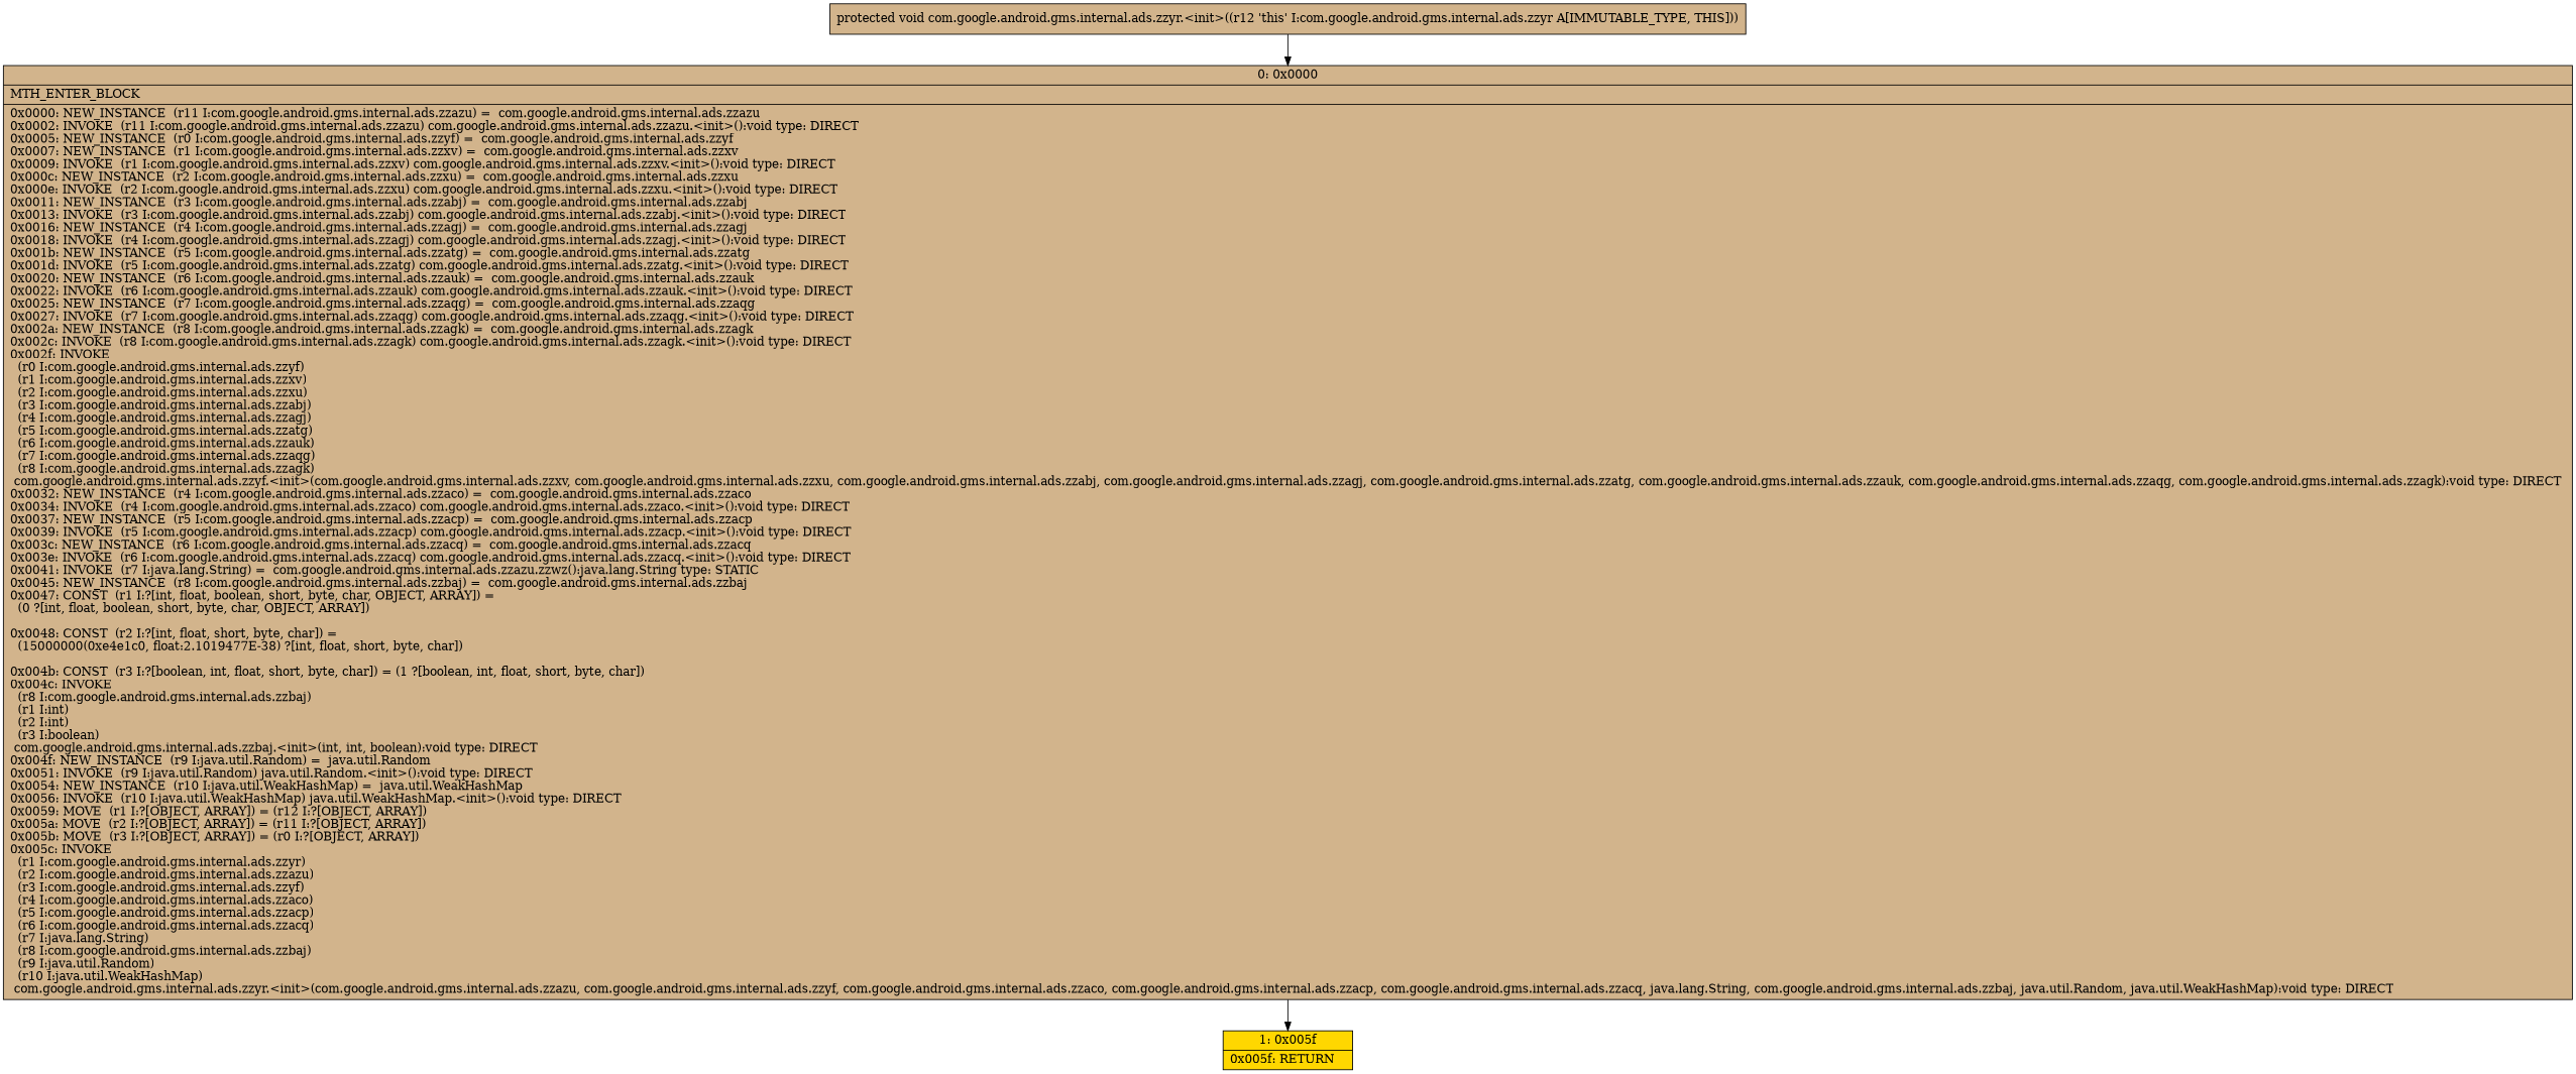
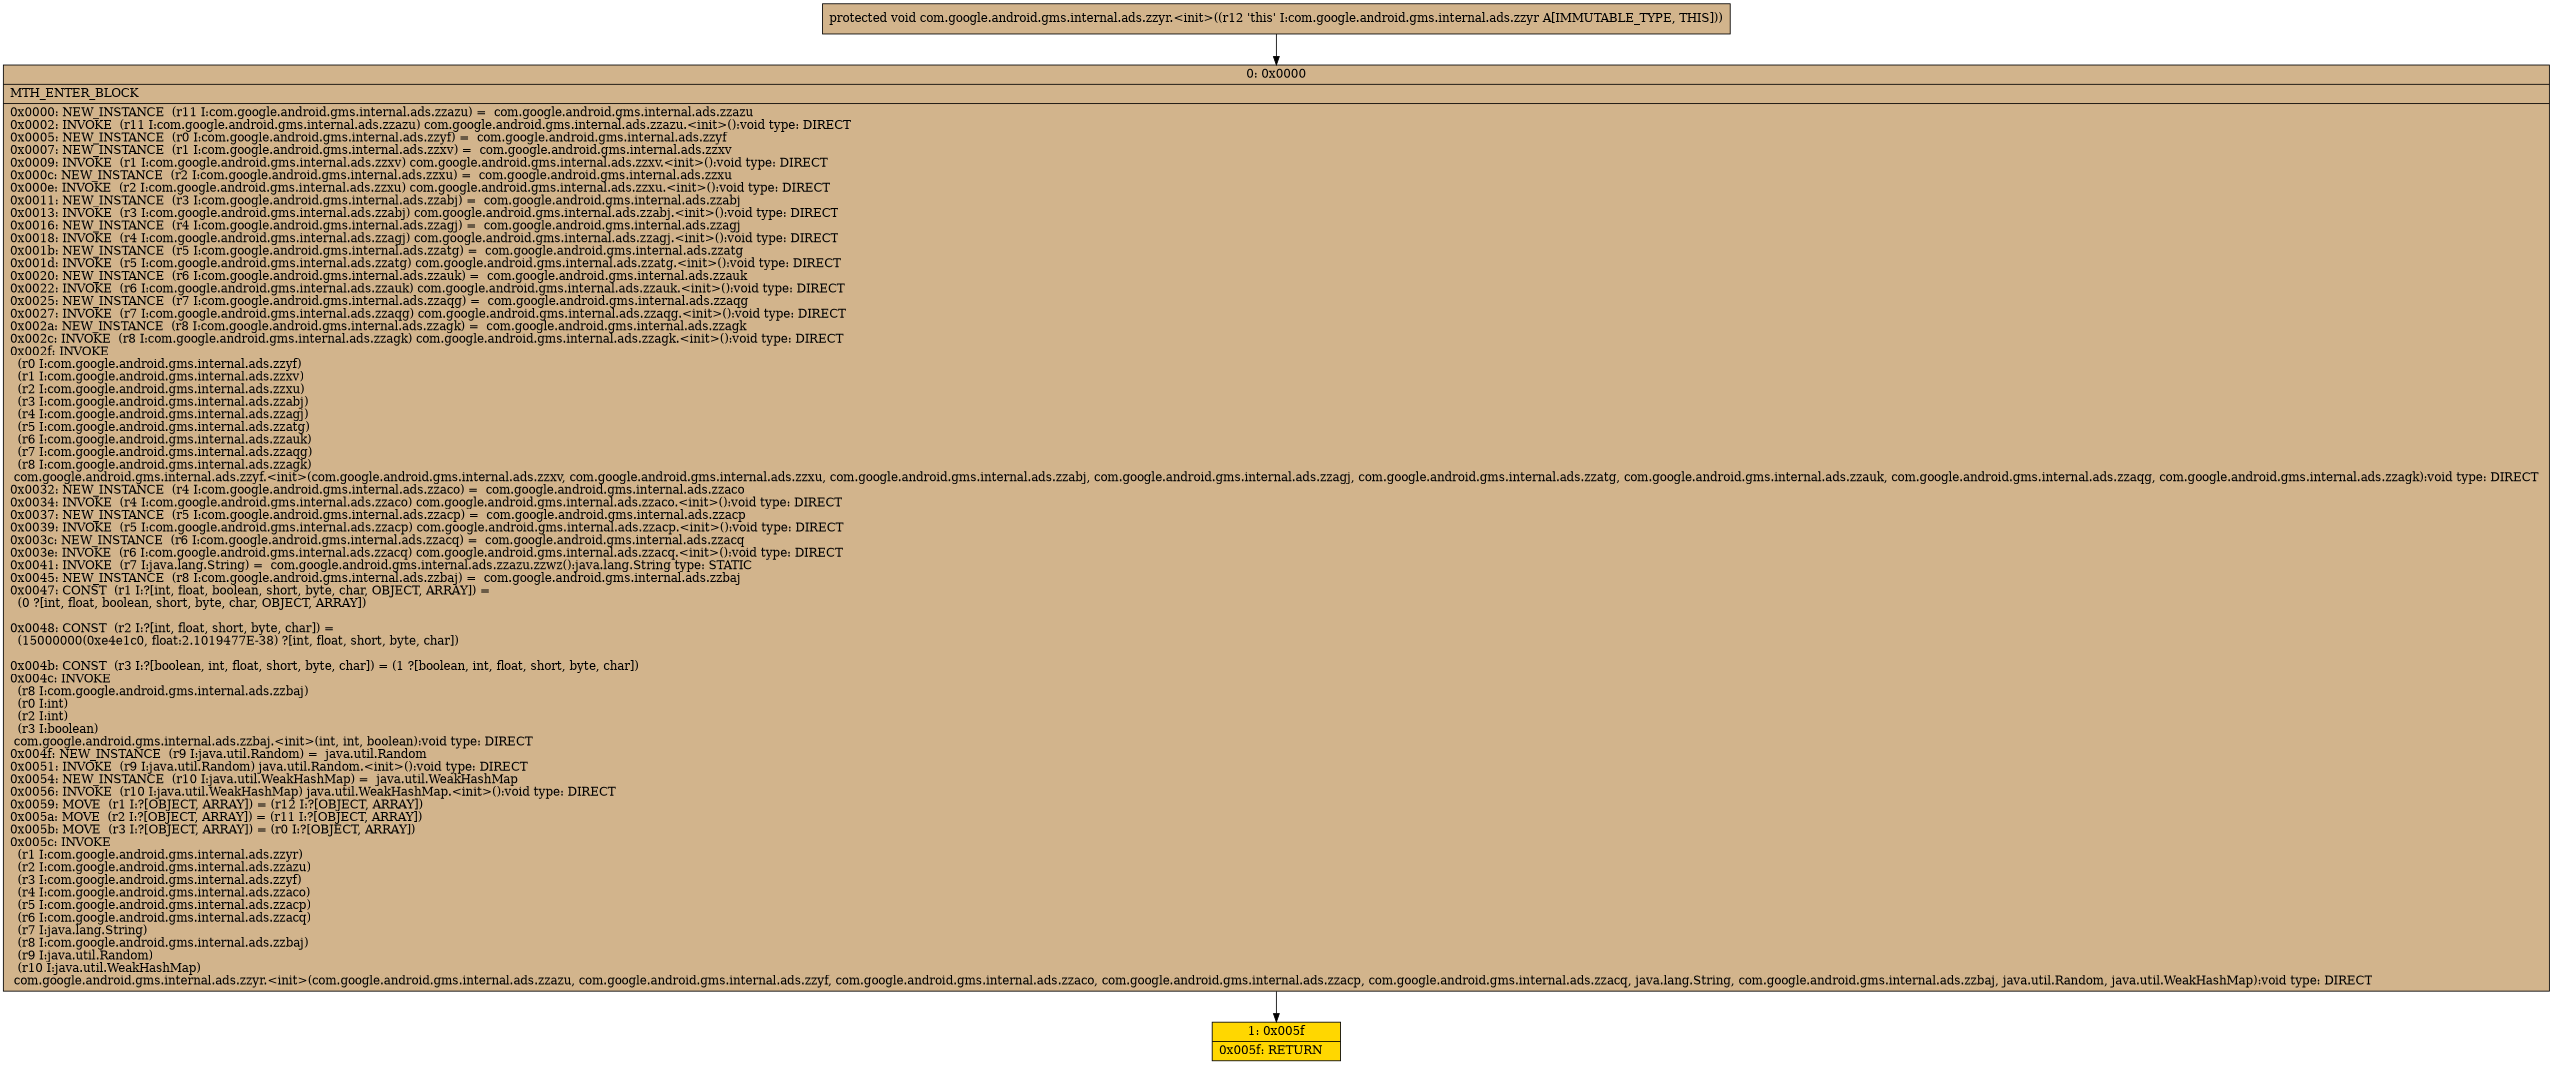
  digraph {
    fontname="DejaVu Serif"
    node [shape=record style=filled fillcolor=tan fontname="DejaVu Serif"]
    edge [fontname="DejaVu Serif"]
-   n1 [label="{0\:\ 0x0000|MTH_ENTER_BLOCK\l|0x0000: NEW_INSTANCE  (r11 I:com.google.android.gms.internal.ads.zzazu) =  com.google.android.gms.internal.ads.zzazu \l0x0002: INVOKE  (r11 I:com.google.android.gms.internal.ads.zzazu) com.google.android.gms.internal.ads.zzazu.\<init\>():void type: DIRECT \l0x0005: NEW_INSTANCE  (r0 I:com.google.android.gms.internal.ads.zzyf) =  com.google.android.gms.internal.ads.zzyf \l0x0007: NEW_INSTANCE  (r1 I:com.google.android.gms.internal.ads.zzxv) =  com.google.android.gms.internal.ads.zzxv \l0x0009: INVOKE  (r1 I:com.google.android.gms.internal.ads.zzxv) com.google.android.gms.internal.ads.zzxv.\<init\>():void type: DIRECT \l0x000c: NEW_INSTANCE  (r2 I:com.google.android.gms.internal.ads.zzxu) =  com.google.android.gms.internal.ads.zzxu \l0x000e: INVOKE  (r2 I:com.google.android.gms.internal.ads.zzxu) com.google.android.gms.internal.ads.zzxu.\<init\>():void type: DIRECT \l0x0011: NEW_INSTANCE  (r3 I:com.google.android.gms.internal.ads.zzabj) =  com.google.android.gms.internal.ads.zzabj \l0x0013: INVOKE  (r3 I:com.google.android.gms.internal.ads.zzabj) com.google.android.gms.internal.ads.zzabj.\<init\>():void type: DIRECT \l0x0016: NEW_INSTANCE  (r4 I:com.google.android.gms.internal.ads.zzagj) =  com.google.android.gms.internal.ads.zzagj \l0x0018: INVOKE  (r4 I:com.google.android.gms.internal.ads.zzagj) com.google.android.gms.internal.ads.zzagj.\<init\>():void type: DIRECT \l0x001b: NEW_INSTANCE  (r5 I:com.google.android.gms.internal.ads.zzatg) =  com.google.android.gms.internal.ads.zzatg \l0x001d: INVOKE  (r5 I:com.google.android.gms.internal.ads.zzatg) com.google.android.gms.internal.ads.zzatg.\<init\>():void type: DIRECT \l0x0020: NEW_INSTANCE  (r6 I:com.google.android.gms.internal.ads.zzauk) =  com.google.android.gms.internal.ads.zzauk \l0x0022: INVOKE  (r6 I:com.google.android.gms.internal.ads.zzauk) com.google.android.gms.internal.ads.zzauk.\<init\>():void type: DIRECT \l0x0025: NEW_INSTANCE  (r7 I:com.google.android.gms.internal.ads.zzaqg) =  com.google.android.gms.internal.ads.zzaqg \l0x0027: INVOKE  (r7 I:com.google.android.gms.internal.ads.zzaqg) com.google.android.gms.internal.ads.zzaqg.\<init\>():void type: DIRECT \l0x002a: NEW_INSTANCE  (r8 I:com.google.android.gms.internal.ads.zzagk) =  com.google.android.gms.internal.ads.zzagk \l0x002c: INVOKE  (r8 I:com.google.android.gms.internal.ads.zzagk) com.google.android.gms.internal.ads.zzagk.\<init\>():void type: DIRECT \l0x002f: INVOKE  \l  (r0 I:com.google.android.gms.internal.ads.zzyf)\l  (r1 I:com.google.android.gms.internal.ads.zzxv)\l  (r2 I:com.google.android.gms.internal.ads.zzxu)\l  (r3 I:com.google.android.gms.internal.ads.zzabj)\l  (r4 I:com.google.android.gms.internal.ads.zzagj)\l  (r5 I:com.google.android.gms.internal.ads.zzatg)\l  (r6 I:com.google.android.gms.internal.ads.zzauk)\l  (r7 I:com.google.android.gms.internal.ads.zzaqg)\l  (r8 I:com.google.android.gms.internal.ads.zzagk)\l com.google.android.gms.internal.ads.zzyf.\<init\>(com.google.android.gms.internal.ads.zzxv, com.google.android.gms.internal.ads.zzxu, com.google.android.gms.internal.ads.zzabj, com.google.android.gms.internal.ads.zzagj, com.google.android.gms.internal.ads.zzatg, com.google.android.gms.internal.ads.zzauk, com.google.android.gms.internal.ads.zzaqg, com.google.android.gms.internal.ads.zzagk):void type: DIRECT \l0x0032: NEW_INSTANCE  (r4 I:com.google.android.gms.internal.ads.zzaco) =  com.google.android.gms.internal.ads.zzaco \l0x0034: INVOKE  (r4 I:com.google.android.gms.internal.ads.zzaco) com.google.android.gms.internal.ads.zzaco.\<init\>():void type: DIRECT \l0x0037: NEW_INSTANCE  (r5 I:com.google.android.gms.internal.ads.zzacp) =  com.google.android.gms.internal.ads.zzacp \l0x0039: INVOKE  (r5 I:com.google.android.gms.internal.ads.zzacp) com.google.android.gms.internal.ads.zzacp.\<init\>():void type: DIRECT \l0x003c: NEW_INSTANCE  (r6 I:com.google.android.gms.internal.ads.zzacq) =  com.google.android.gms.internal.ads.zzacq \l0x003e: INVOKE  (r6 I:com.google.android.gms.internal.ads.zzacq) com.google.android.gms.internal.ads.zzacq.\<init\>():void type: DIRECT \l0x0041: INVOKE  (r7 I:java.lang.String) =  com.google.android.gms.internal.ads.zzazu.zzwz():java.lang.String type: STATIC \l0x0045: NEW_INSTANCE  (r8 I:com.google.android.gms.internal.ads.zzbaj) =  com.google.android.gms.internal.ads.zzbaj \l0x0047: CONST  (r1 I:?[int, float, boolean, short, byte, char, OBJECT, ARRAY]) = \l  (0 ?[int, float, boolean, short, byte, char, OBJECT, ARRAY])\l \l0x0048: CONST  (r2 I:?[int, float, short, byte, char]) = \l  (15000000(0xe4e1c0, float:2.1019477E\-38) ?[int, float, short, byte, char])\l \l0x004b: CONST  (r3 I:?[boolean, int, float, short, byte, char]) = (1 ?[boolean, int, float, short, byte, char]) \l0x004c: INVOKE  \l  (r8 I:com.google.android.gms.internal.ads.zzbaj)\l  (r1 I:int)\l  (r2 I:int)\l  (r3 I:boolean)\l com.google.android.gms.internal.ads.zzbaj.\<init\>(int, int, boolean):void type: DIRECT \l0x004f: NEW_INSTANCE  (r9 I:java.util.Random) =  java.util.Random \l0x0051: INVOKE  (r9 I:java.util.Random) java.util.Random.\<init\>():void type: DIRECT \l0x0054: NEW_INSTANCE  (r10 I:java.util.WeakHashMap) =  java.util.WeakHashMap \l0x0056: INVOKE  (r10 I:java.util.WeakHashMap) java.util.WeakHashMap.\<init\>():void type: DIRECT \l0x0059: MOVE  (r1 I:?[OBJECT, ARRAY]) = (r12 I:?[OBJECT, ARRAY]) \l0x005a: MOVE  (r2 I:?[OBJECT, ARRAY]) = (r11 I:?[OBJECT, ARRAY]) \l0x005b: MOVE  (r3 I:?[OBJECT, ARRAY]) = (r0 I:?[OBJECT, ARRAY]) \l0x005c: INVOKE  \l  (r1 I:com.google.android.gms.internal.ads.zzyr)\l  (r2 I:com.google.android.gms.internal.ads.zzazu)\l  (r3 I:com.google.android.gms.internal.ads.zzyf)\l  (r4 I:com.google.android.gms.internal.ads.zzaco)\l  (r5 I:com.google.android.gms.internal.ads.zzacp)\l  (r6 I:com.google.android.gms.internal.ads.zzacq)\l  (r7 I:java.lang.String)\l  (r8 I:com.google.android.gms.internal.ads.zzbaj)\l  (r9 I:java.util.Random)\l  (r10 I:java.util.WeakHashMap)\l com.google.android.gms.internal.ads.zzyr.\<init\>(com.google.android.gms.internal.ads.zzazu, com.google.android.gms.internal.ads.zzyf, com.google.android.gms.internal.ads.zzaco, com.google.android.gms.internal.ads.zzacp, com.google.android.gms.internal.ads.zzacq, java.lang.String, com.google.android.gms.internal.ads.zzbaj, java.util.Random, java.util.WeakHashMap):void type: DIRECT \l}"]
+   n1 [label="{0\:\ 0x0000|MTH_ENTER_BLOCK\l|0x0000: NEW_INSTANCE  (r11 I:com.google.android.gms.internal.ads.zzazu) =  com.google.android.gms.internal.ads.zzazu \l0x0002: INVOKE  (r11 I:com.google.android.gms.internal.ads.zzazu) com.google.android.gms.internal.ads.zzazu.\<init\>():void type: DIRECT \l0x0005: NEW_INSTANCE  (r0 I:com.google.android.gms.internal.ads.zzyf) =  com.google.android.gms.internal.ads.zzyf \l0x0007: NEW_INSTANCE  (r1 I:com.google.android.gms.internal.ads.zzxv) =  com.google.android.gms.internal.ads.zzxv \l0x0009: INVOKE  (r1 I:com.google.android.gms.internal.ads.zzxv) com.google.android.gms.internal.ads.zzxv.\<init\>():void type: DIRECT \l0x000c: NEW_INSTANCE  (r2 I:com.google.android.gms.internal.ads.zzxu) =  com.google.android.gms.internal.ads.zzxu \l0x000e: INVOKE  (r2 I:com.google.android.gms.internal.ads.zzxu) com.google.android.gms.internal.ads.zzxu.\<init\>():void type: DIRECT \l0x0011: NEW_INSTANCE  (r3 I:com.google.android.gms.internal.ads.zzabj) =  com.google.android.gms.internal.ads.zzabj \l0x0013: INVOKE  (r3 I:com.google.android.gms.internal.ads.zzabj) com.google.android.gms.internal.ads.zzabj.\<init\>():void type: DIRECT \l0x0016: NEW_INSTANCE  (r4 I:com.google.android.gms.internal.ads.zzagj) =  com.google.android.gms.internal.ads.zzagj \l0x0018: INVOKE  (r4 I:com.google.android.gms.internal.ads.zzagj) com.google.android.gms.internal.ads.zzagj.\<init\>():void type: DIRECT \l0x001b: NEW_INSTANCE  (r5 I:com.google.android.gms.internal.ads.zzatg) =  com.google.android.gms.internal.ads.zzatg \l0x001d: INVOKE  (r5 I:com.google.android.gms.internal.ads.zzatg) com.google.android.gms.internal.ads.zzatg.\<init\>():void type: DIRECT \l0x0020: NEW_INSTANCE  (r6 I:com.google.android.gms.internal.ads.zzauk) =  com.google.android.gms.internal.ads.zzauk \l0x0022: INVOKE  (r6 I:com.google.android.gms.internal.ads.zzauk) com.google.android.gms.internal.ads.zzauk.\<init\>():void type: DIRECT \l0x0025: NEW_INSTANCE  (r7 I:com.google.android.gms.internal.ads.zzaqg) =  com.google.android.gms.internal.ads.zzaqg \l0x0027: INVOKE  (r7 I:com.google.android.gms.internal.ads.zzaqg) com.google.android.gms.internal.ads.zzaqg.\<init\>():void type: DIRECT \l0x002a: NEW_INSTANCE  (r8 I:com.google.android.gms.internal.ads.zzagk) =  com.google.android.gms.internal.ads.zzagk \l0x002c: INVOKE  (r8 I:com.google.android.gms.internal.ads.zzagk) com.google.android.gms.internal.ads.zzagk.\<init\>():void type: DIRECT \l0x002f: INVOKE  \l  (r0 I:com.google.android.gms.internal.ads.zzyf)\l  (r1 I:com.google.android.gms.internal.ads.zzxv)\l  (r2 I:com.google.android.gms.internal.ads.zzxu)\l  (r3 I:com.google.android.gms.internal.ads.zzabj)\l  (r4 I:com.google.android.gms.internal.ads.zzagj)\l  (r5 I:com.google.android.gms.internal.ads.zzatg)\l  (r6 I:com.google.android.gms.internal.ads.zzauk)\l  (r7 I:com.google.android.gms.internal.ads.zzaqg)\l  (r8 I:com.google.android.gms.internal.ads.zzagk)\l com.google.android.gms.internal.ads.zzyf.\<init\>(com.google.android.gms.internal.ads.zzxv, com.google.android.gms.internal.ads.zzxu, com.google.android.gms.internal.ads.zzabj, com.google.android.gms.internal.ads.zzagj, com.google.android.gms.internal.ads.zzatg, com.google.android.gms.internal.ads.zzauk, com.google.android.gms.internal.ads.zzaqg, com.google.android.gms.internal.ads.zzagk):void type: DIRECT \l0x0032: NEW_INSTANCE  (r4 I:com.google.android.gms.internal.ads.zzaco) =  com.google.android.gms.internal.ads.zzaco \l0x0034: INVOKE  (r4 I:com.google.android.gms.internal.ads.zzaco) com.google.android.gms.internal.ads.zzaco.\<init\>():void type: DIRECT \l0x0037: NEW_INSTANCE  (r5 I:com.google.android.gms.internal.ads.zzacp) =  com.google.android.gms.internal.ads.zzacp \l0x0039: INVOKE  (r5 I:com.google.android.gms.internal.ads.zzacp) com.google.android.gms.internal.ads.zzacp.\<init\>():void type: DIRECT \l0x003c: NEW_INSTANCE  (r6 I:com.google.android.gms.internal.ads.zzacq) =  com.google.android.gms.internal.ads.zzacq \l0x003e: INVOKE  (r6 I:com.google.android.gms.internal.ads.zzacq) com.google.android.gms.internal.ads.zzacq.\<init\>():void type: DIRECT \l0x0041: INVOKE  (r7 I:java.lang.String) =  com.google.android.gms.internal.ads.zzazu.zzwz():java.lang.String type: STATIC \l0x0045: NEW_INSTANCE  (r8 I:com.google.android.gms.internal.ads.zzbaj) =  com.google.android.gms.internal.ads.zzbaj \l0x0047: CONST  (r1 I:?[int, float, boolean, short, byte, char, OBJECT, ARRAY]) = \l  (0 ?[int, float, boolean, short, byte, char, OBJECT, ARRAY])\l \l0x0048: CONST  (r2 I:?[int, float, short, byte, char]) = \l  (15000000(0xe4e1c0, float:2.1019477E\-38) ?[int, float, short, byte, char])\l \l0x004b: CONST  (r3 I:?[boolean, int, float, short, byte, char]) = (1 ?[boolean, int, float, short, byte, char]) \l0x004c: INVOKE  \l  (r8 I:com.google.android.gms.internal.ads.zzbaj)\l  (r0 I:int)\l  (r2 I:int)\l  (r3 I:boolean)\l com.google.android.gms.internal.ads.zzbaj.\<init\>(int, int, boolean):void type: DIRECT \l0x004f: NEW_INSTANCE  (r9 I:java.util.Random) =  java.util.Random \l0x0051: INVOKE  (r9 I:java.util.Random) java.util.Random.\<init\>():void type: DIRECT \l0x0054: NEW_INSTANCE  (r10 I:java.util.WeakHashMap) =  java.util.WeakHashMap \l0x0056: INVOKE  (r10 I:java.util.WeakHashMap) java.util.WeakHashMap.\<init\>():void type: DIRECT \l0x0059: MOVE  (r1 I:?[OBJECT, ARRAY]) = (r12 I:?[OBJECT, ARRAY]) \l0x005a: MOVE  (r2 I:?[OBJECT, ARRAY]) = (r11 I:?[OBJECT, ARRAY]) \l0x005b: MOVE  (r3 I:?[OBJECT, ARRAY]) = (r0 I:?[OBJECT, ARRAY]) \l0x005c: INVOKE  \l  (r1 I:com.google.android.gms.internal.ads.zzyr)\l  (r2 I:com.google.android.gms.internal.ads.zzazu)\l  (r3 I:com.google.android.gms.internal.ads.zzyf)\l  (r4 I:com.google.android.gms.internal.ads.zzaco)\l  (r5 I:com.google.android.gms.internal.ads.zzacp)\l  (r6 I:com.google.android.gms.internal.ads.zzacq)\l  (r7 I:java.lang.String)\l  (r8 I:com.google.android.gms.internal.ads.zzbaj)\l  (r9 I:java.util.Random)\l  (r10 I:java.util.WeakHashMap)\l com.google.android.gms.internal.ads.zzyr.\<init\>(com.google.android.gms.internal.ads.zzazu, com.google.android.gms.internal.ads.zzyf, com.google.android.gms.internal.ads.zzaco, com.google.android.gms.internal.ads.zzacp, com.google.android.gms.internal.ads.zzacq, java.lang.String, com.google.android.gms.internal.ads.zzbaj, java.util.Random, java.util.WeakHashMap):void type: DIRECT \l}"]
    n2 [label="{1\:\ 0x005f|0x005f: RETURN   \l}" fillcolor=gold]
    n3 [label="{protected void com.google.android.gms.internal.ads.zzyr.\<init\>((r12 'this' I:com.google.android.gms.internal.ads.zzyr A[IMMUTABLE_TYPE, THIS])) }"]
    n1 -> n2
    n3 -> n1
  }
